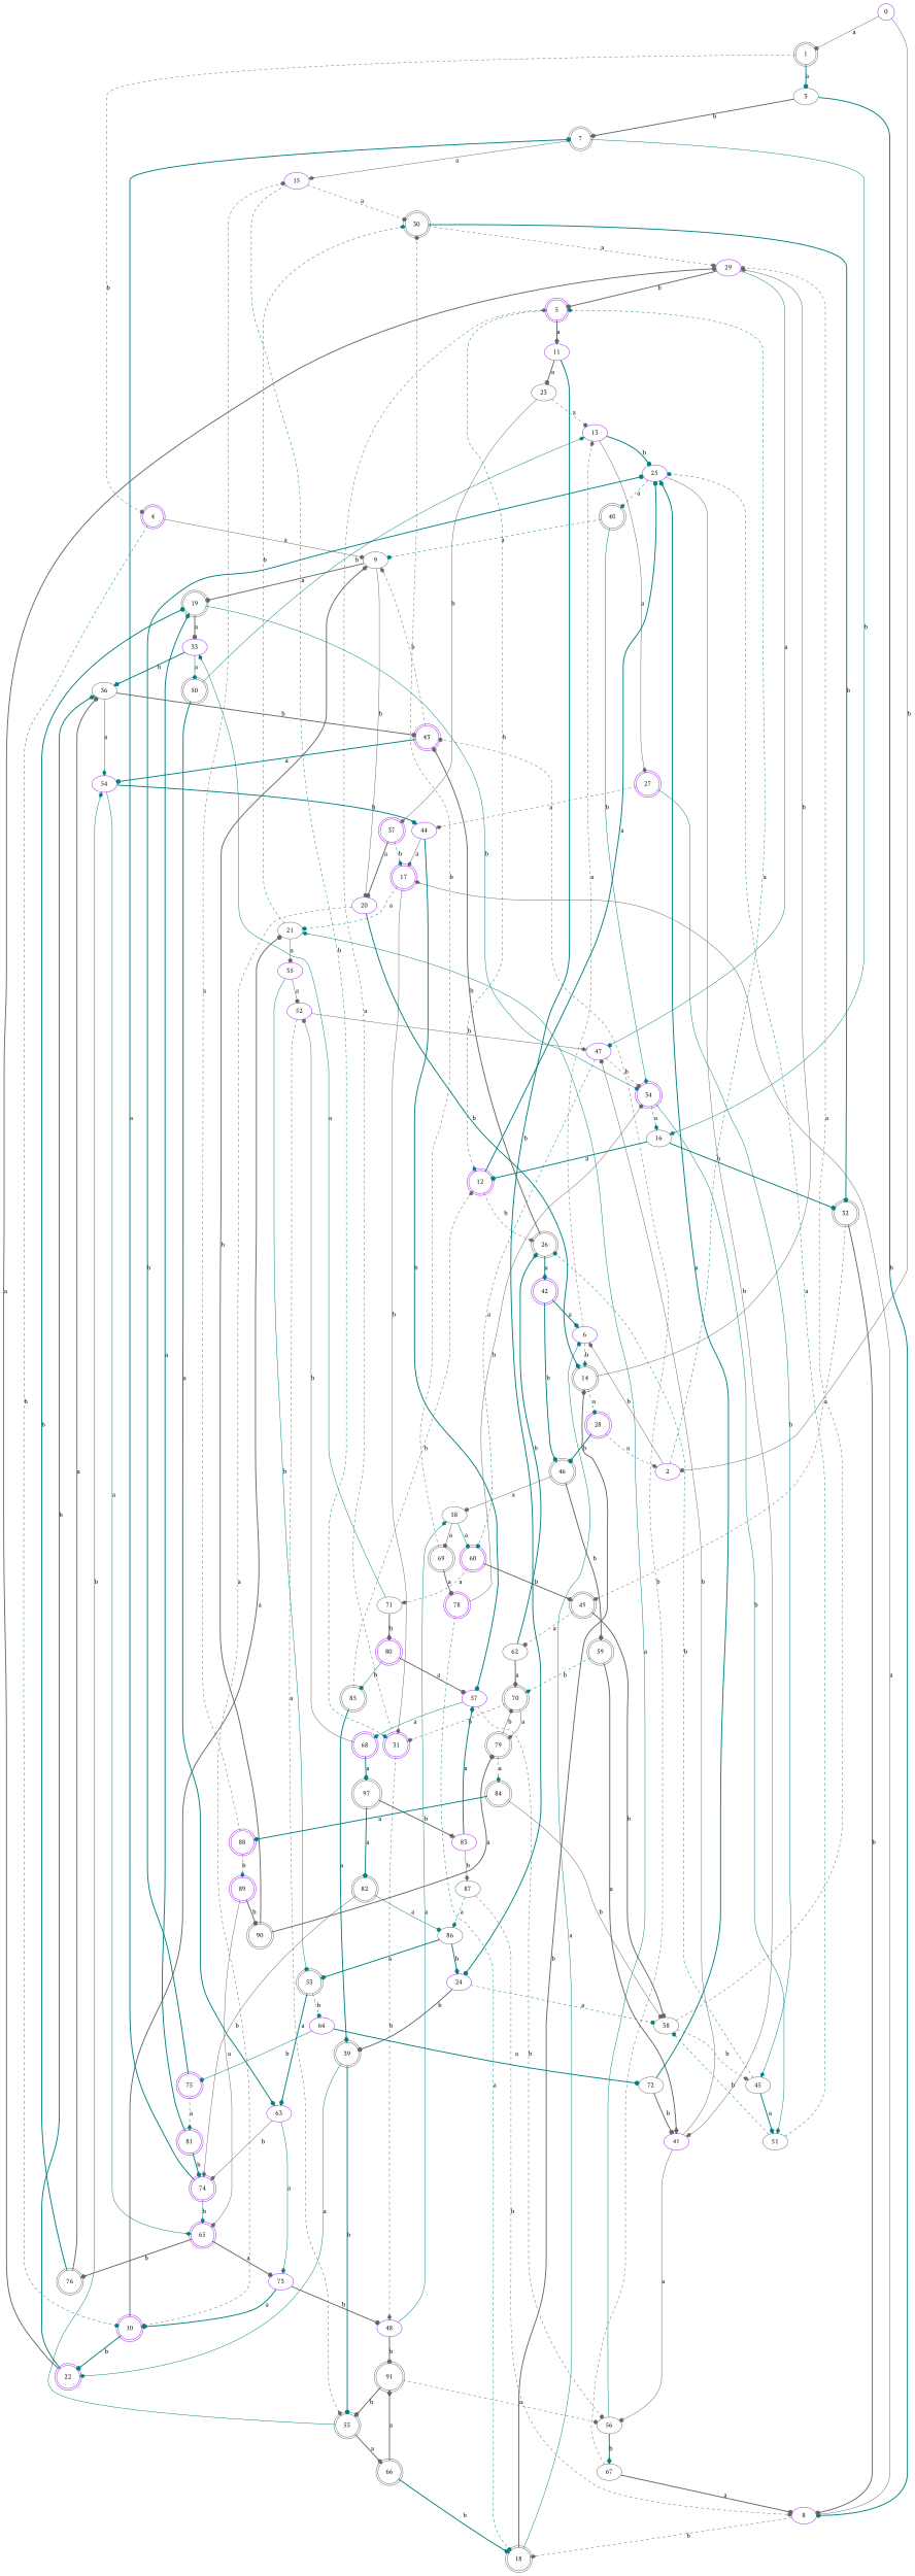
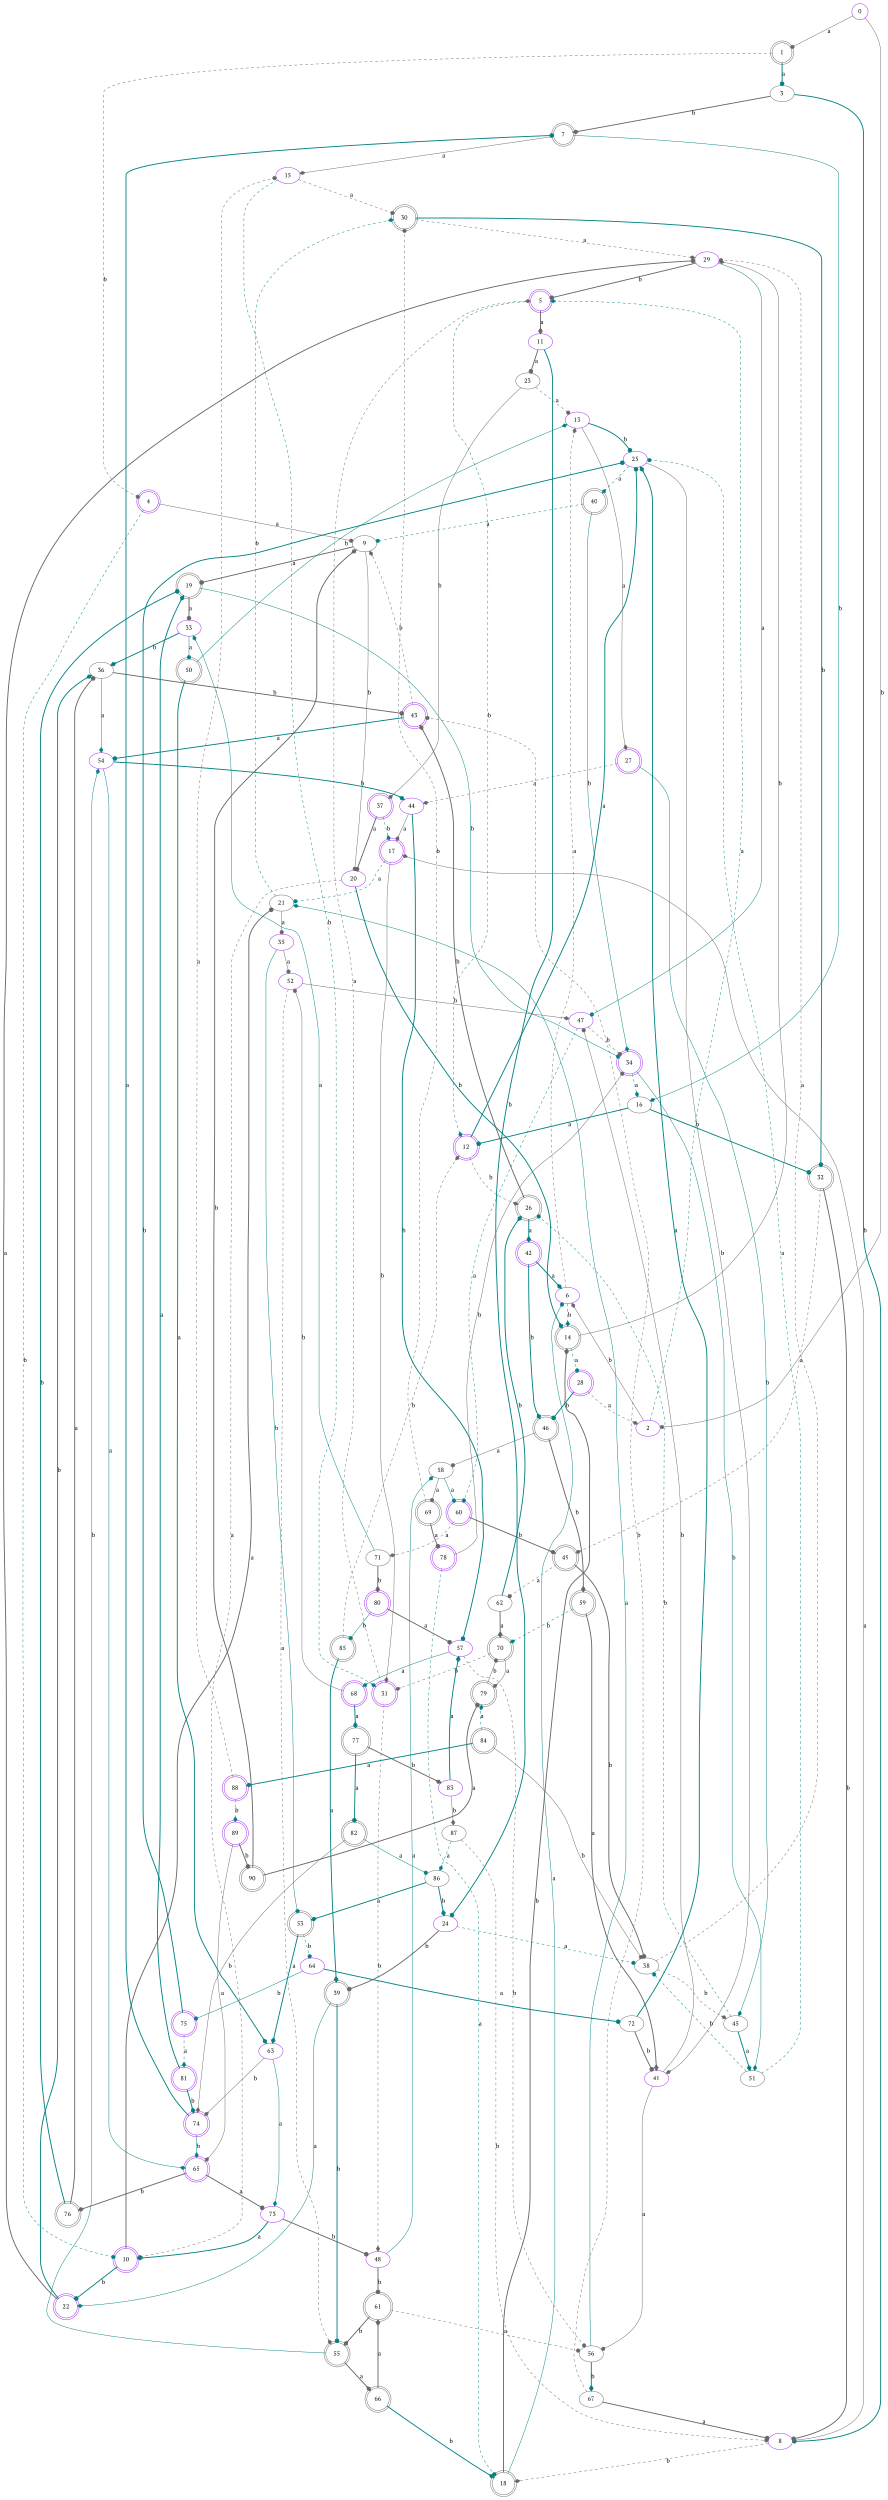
  digraph {
    fontname="PT Serif"
    node [color=purple fontname="PT Serif" shape=doublecircle]
    edge [arrowhead=diamond color=gray40 fontname="PT Serif" style=bold]
    0 [shape=circle]
    1 [color=gray40]
    2 [shape=""]
    3 [color=gray40 shape=""]
    4
    5
    6 [shape=""]
    7 [color=gray40]
    8 [shape=""]
    9 [color=gray40 shape=""]
    10
    11 [shape=""]
    12
    13 [shape=""]
    14 [color=gray40]
    15 [shape=""]
    16 [color=gray40 shape=""]
    17
    18 [color=gray40]
    19 [color=gray40]
    20 [shape=""]
    21 [color=gray40 shape=""]
    22
    23 [color=gray40 shape=""]
    24 [shape=""]
    25 [shape=""]
    26 [color=gray40]
    27
    28
    29 [shape=""]
    30 [color=gray40]
    31
    32 [color=gray40]
    33 [shape=""]
    34
    35 [shape=""]
    36 [color=gray40 shape=""]
    37
    38 [color=gray40 shape=""]
    39 [color=gray40]
    40 [color=gray40]
    41 [shape=""]
    42
    43
    44 [shape=""]
    45 [color=gray40 shape=""]
    46 [color=gray40]
    47 [shape=""]
    48 [shape=""]
    49 [color=gray40]
    50 [color=gray40]
    51 [color=gray40 shape=""]
    52 [shape=""]
    53 [color=gray40]
    54 [shape=""]
    55 [color=gray40]
    56 [color=gray40 shape=""]
    57 [shape=""]
    58 [color=gray40 shape=""]
    59 [color=gray40]
    60
-   61 [color=gray40 label=91]
+   61 [color=gray40]
    62 [color=gray40 shape=""]
    63 [shape=""]
    64 [shape=""]
    65
    66 [color=gray40]
    67 [color=gray40 shape=""]
    68
    69 [color=gray40]
    70 [color=gray40]
    71 [color=gray40 shape=""]
    73 [shape=""]
    74
    72 [color=gray40 shape=""]
    75
    76 [color=gray40]
-   77 [color=gray40 label=97]
+   77 [color=gray40]
    78
    79 [color=gray40]
    80
    81
    82 [color=gray40]
    83 [shape=""]
    84 [color=gray40]
    85 [color=gray40]
    86 [color=gray40 shape=""]
    87 [color=gray40 shape=""]
    88
    89
    90 [color=gray40]
    0 -> 1 [arrowhead=dot label=a style=solid]
    0 -> 2 [arrowhead=dot label=b style=solid]
    1 -> 3 [arrowhead=dot color=teal label=a]
    1 -> 4 [arrowhead=dot label=b style=dashed]
    2 -> 5 [color=teal label=a style=dashed]
    2 -> 6 [label=b style=solid]
    3 -> 7 [label=b]
    3 -> 8 [arrowhead=dot color=teal label=b]
    4 -> 9 [arrowhead=dot label=a style=solid]
    4 -> 10 [arrowhead=dot color=teal label=b style=dashed]
    5 -> 11 [label=a]
    5 -> 12 [color=teal label=b style=dashed]
    6 -> 13 [label=a style=dashed]
    6 -> 14 [color=teal label=b style=dashed]
    7 -> 15 [label=a style=solid]
    7 -> 16 [color=teal label=b style=solid]
    8 -> 17 [label=a style=solid]
    8 -> 18 [label=b style=dashed]
    9 -> 19 [arrowhead=dot label=a]
    9 -> 20 [arrowhead=dot label=b style=solid]
    10 -> 21 [arrowhead=dot label=a]
    10 -> 22 [arrowhead=dot color=teal label=b]
    11 -> 23 [arrowhead=dot label=a]
    11 -> 24 [arrowhead=dot color=teal label=b]
    12 -> 25 [arrowhead=dot color=teal label=a]
    12 -> 26 [label=b style=dashed]
    13 -> 25 [arrowhead=dot color=teal label=b]
    13 -> 27 [label=a style=solid]
    14 -> 28 [arrowhead=dot color=teal label=a style=dashed]
    14 -> 29 [label=b style=solid]
    15 -> 30 [arrowhead=dot label=a style=dashed]
    15 -> 31 [color=teal label=b style=dashed]
    16 -> 12 [arrowhead=dot color=teal label=a]
    16 -> 32 [arrowhead=dot color=teal label=b]
    17 -> 21 [arrowhead=dot color=teal label=a style=dashed]
    17 -> 31 [label=b style=solid]
    18 -> 6 [arrowhead=dot color=teal label=a style=solid]
    18 -> 14 [label=b]
    19 -> 33 [arrowhead=dot label=a]
    19 -> 34 [arrowhead=dot color=teal label=b style=solid]
    20 -> 10 [label=a style=dashed]
    20 -> 14 [color=teal label=b]
    21 -> 30 [color=teal label=b style=dashed]
    21 -> 35 [arrowhead=dot label=a style=solid]
    22 -> 29 [arrowhead=dot label=a]
    22 -> 36 [color=teal label=b]
    23 -> 13 [arrowhead=dot label=a style=dashed]
    23 -> 37 [label=b style=solid]
    24 -> 38 [arrowhead=dot color=teal label=a style=dashed]
    24 -> 39 [arrowhead=dot label=b]
    25 -> 40 [color=teal label=a style=dashed]
    25 -> 41 [label=b style=solid]
    26 -> 42 [color=teal label=a]
    26 -> 43 [label=b]
    27 -> 44 [label=a style=dashed]
    27 -> 45 [color=teal label=b style=solid]
    28 -> 2 [label=a style=dashed]
    28 -> 46 [arrowhead=dot color=teal label=b]
    29 -> 5 [arrowhead=dot label=b]
    29 -> 47 [arrowhead=dot color=teal label=a style=solid]
    30 -> 29 [label=a style=dashed]
    30 -> 32 [arrowhead=dot color=teal label=b]
    31 -> 5 [label=a style=dashed]
    31 -> 48 [label=b style=dashed]
    32 -> 8 [arrowhead=dot label=b]
    32 -> 49 [label=a style=dashed]
    33 -> 36 [color=teal label=b]
    33 -> 50 [arrowhead=dot color=teal label=a style=solid]
    34 -> 16 [color=teal label=a style=dashed]
    34 -> 51 [color=teal label=b style=solid]
    35 -> 52 [arrowhead=dot label=a style=solid]
    35 -> 53 [arrowhead=dot color=teal label=b style=solid]
    36 -> 43 [arrowhead=dot label=b]
    36 -> 54 [color=teal label=a style=solid]
    37 -> 17 [color=teal label=b style=dashed]
    37 -> 20 [arrowhead=dot label=a]
    38 -> 29 [arrowhead=dot label=a style=dashed]
    38 -> 45 [label=b style=dashed]
    39 -> 22 [color=teal label=a style=solid]
    39 -> 55 [arrowhead=dot color=teal label=b]
    40 -> 9 [arrowhead=dot color=teal label=a style=dashed]
    40 -> 34 [color=teal label=b style=solid]
    41 -> 47 [arrowhead=dot label=b style=solid]
    41 -> 56 [arrowhead=dot label=a style=solid]
    42 -> 6 [color=teal label=a]
    42 -> 46 [color=teal label=b]
    43 -> 9 [label=b style=dashed]
    43 -> 54 [arrowhead=dot color=teal label=a]
    44 -> 17 [label=a style=solid]
    44 -> 57 [arrowhead=dot color=teal label=b]
    45 -> 26 [arrowhead=dot color=teal label=b style=dashed]
    45 -> 51 [color=teal label=a]
    46 -> 58 [arrowhead=dot label=a style=solid]
    46 -> 59 [label=b]
    47 -> 34 [arrowhead=dot label=b style=dashed]
    47 -> 60 [arrowhead=dot color=teal label=a style=dashed]
    48 -> 58 [color=teal label=a style=solid]
    48 -> 61 [arrowhead=dot label=b]
    49 -> 38 [arrowhead=dot label=b]
    49 -> 62 [arrowhead=dot label=a style=dashed]
    50 -> 13 [color=teal label=b style=solid]
    50 -> 63 [color=teal label=a]
    51 -> 25 [arrowhead=dot color=teal label=a style=dashed]
    51 -> 38 [arrowhead=dot color=teal label=b style=dashed]
    52 -> 47 [label=b style=solid]
    52 -> 55 [label=a style=dashed]
    53 -> 63 [color=teal label=a]
    53 -> 64 [arrowhead=dot color=teal label=b style=dashed]
    54 -> 44 [color=teal label=b]
    54 -> 65 [color=teal label=a style=solid]
    55 -> 54 [color=teal label=b style=solid]
    55 -> 66 [label=a]
    56 -> 21 [color=teal label=a style=solid]
    56 -> 67 [color=teal label=b]
    57 -> 56 [arrowhead=dot label=b style=dashed]
    57 -> 68 [color=teal label=a style=solid]
    58 -> 60 [arrowhead=dot color=teal label=a style=solid]
    58 -> 69 [arrowhead=dot label=a style=solid]
    59 -> 41 [label=a]
    59 -> 70 [color=teal label=b style=dashed]
    60 -> 49 [label=b]
    60 -> 71 [label=a style=dashed]
    61 -> 55 [label=b]
    61 -> 56 [arrowhead=dot label=a style=dashed]
    62 -> 26 [color=teal label=b]
    62 -> 70 [label=a]
    63 -> 73 [color=teal label=a style=solid]
    63 -> 74 [label=b style=solid]
    64 -> 72 [arrowhead=dot color=teal label=a]
    64 -> 75 [arrowhead=dot color=teal label=b style=solid]
    65 -> 73 [arrowhead=dot label=a]
    65 -> 76 [label=b]
    66 -> 18 [color=teal label=b]
    66 -> 61 [label=a]
    67 -> 8 [arrowhead=dot label=a]
    67 -> 43 [arrowhead=dot label=b style=dashed]
    68 -> 52 [arrowhead=dot label=b style=solid]
    68 -> 77 [color=teal label=a]
    69 -> 30 [arrowhead=dot label=b style=dashed]
    69 -> 78 [arrowhead=dot label=a]
    70 -> 31 [label=b style=dashed]
    70 -> 79 [label=a style=solid]
    71 -> 33 [color=teal label=a style=solid]
    71 -> 80 [label=b]
    73 -> 10 [color=teal label=a]
    73 -> 48 [arrowhead=dot label=b]
    74 -> 7 [arrowhead=dot color=teal label=a]
    74 -> 65 [color=teal label=b style=solid]
    72 -> 25 [color=teal label=a]
    72 -> 41 [arrowhead=dot label=b]
    75 -> 25 [arrowhead=dot color=teal label=b]
    75 -> 81 [color=teal label=a style=dashed]
    76 -> 19 [arrowhead=dot color=teal label=b]
    76 -> 36 [arrowhead=dot label=a]
    77 -> 82 [arrowhead=dot color=teal label=a]
    77 -> 83 [label=b]
    78 -> 18 [arrowhead=dot color=teal label=a style=dashed]
    78 -> 34 [arrowhead=dot label=b style=solid]
    79 -> 70 [arrowhead=dot label=b style=solid]
-   79 -> 84 [color=teal label=a style=dashed]
+   84 -> 79 [color=teal label=a style=dashed]
    80 -> 57 [arrowhead=dot label=a]
    80 -> 85 [arrowhead=dot color=teal label=b style=solid]
    81 -> 19 [color=teal label=a]
    81 -> 74 [color=teal label=b]
    82 -> 74 [label=b style=solid]
    82 -> 86 [arrowhead=dot color=teal label=a style=solid]
    83 -> 57 [color=teal label=a]
    83 -> 87 [label=b style=solid]
    84 -> 38 [arrowhead=dot label=b style=solid]
    84 -> 88 [color=teal label=a]
    85 -> 12 [label=b style=dashed]
    85 -> 39 [color=teal label=a]
    86 -> 24 [color=teal label=b]
    86 -> 53 [color=teal label=a]
    87 -> 8 [arrowhead=dot label=b style=dashed]
    87 -> 86 [color=teal label=a style=dashed]
    88 -> 15 [arrowhead=dot label=a style=dashed]
    88 -> 89 [color=teal label=b style=dashed]
    89 -> 65 [label=a style=solid]
    89 -> 90 [arrowhead=dot label=b]
    90 -> 9 [label=b]
    90 -> 79 [arrowhead=dot label=a]
  }
